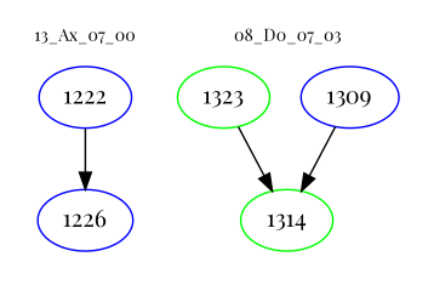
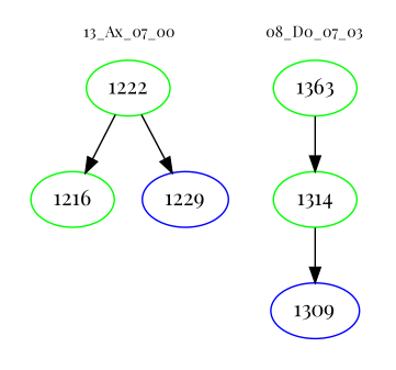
  digraph {
    fontname="Playfair Display"
    node [color=blue fontname="Playfair Display"]
    edge [color=black fontname="Playfair Display"]
-   n1 [label=1222]
-   n3 [label=1226]
+   n1 [color=green label=1222]
+   n2 [color=green label=1216]
+   n3 [label=1229]
    n4 [color=green label=1314]
    n5 [label=1309]
-   n6 [color=green label=1323]
+   n6 [color=green label=1363]
    subgraph cluster_1 {
      color=white
      fontsize=10
      label="13_Ax_07_00"
      n1
+     n2
      n3
    }
    subgraph cluster_2 {
      color=white
      fontsize=10
      label="08_D0_07_03"
      n4
      n5
      n6
    }
+   n1 -> n2
    n1 -> n3
-   n5 -> n4
+   n4 -> n5
    n6 -> n4
  }
